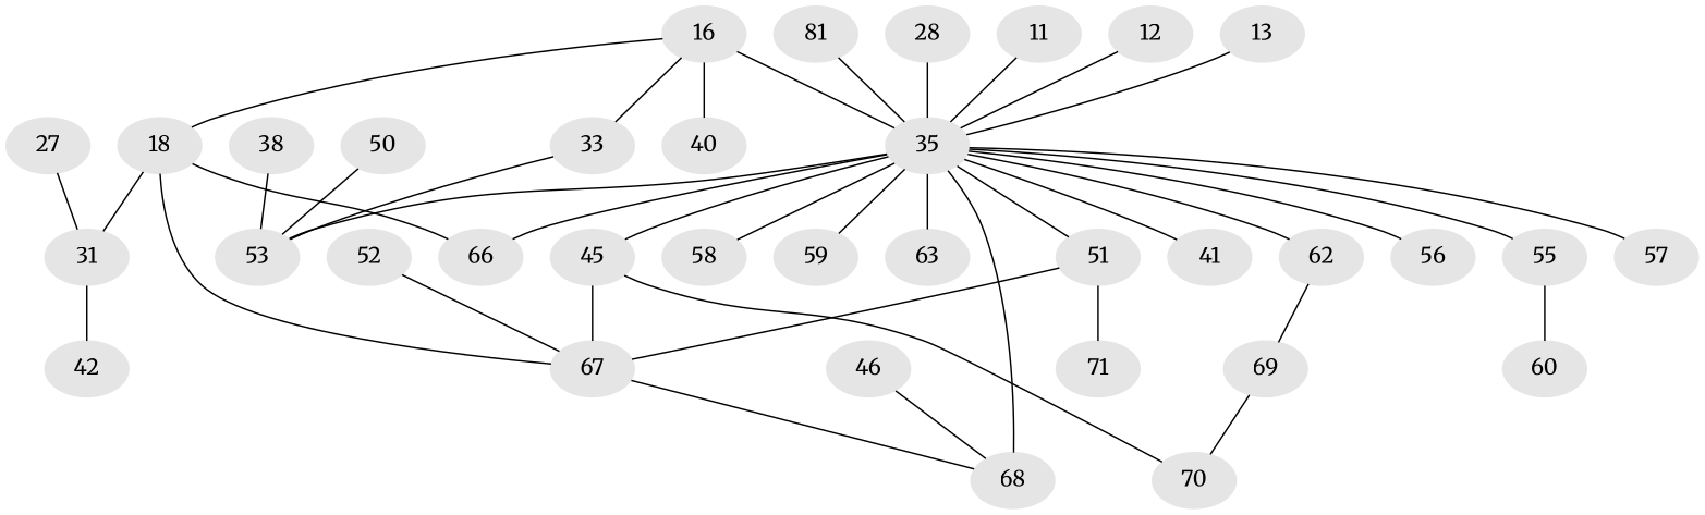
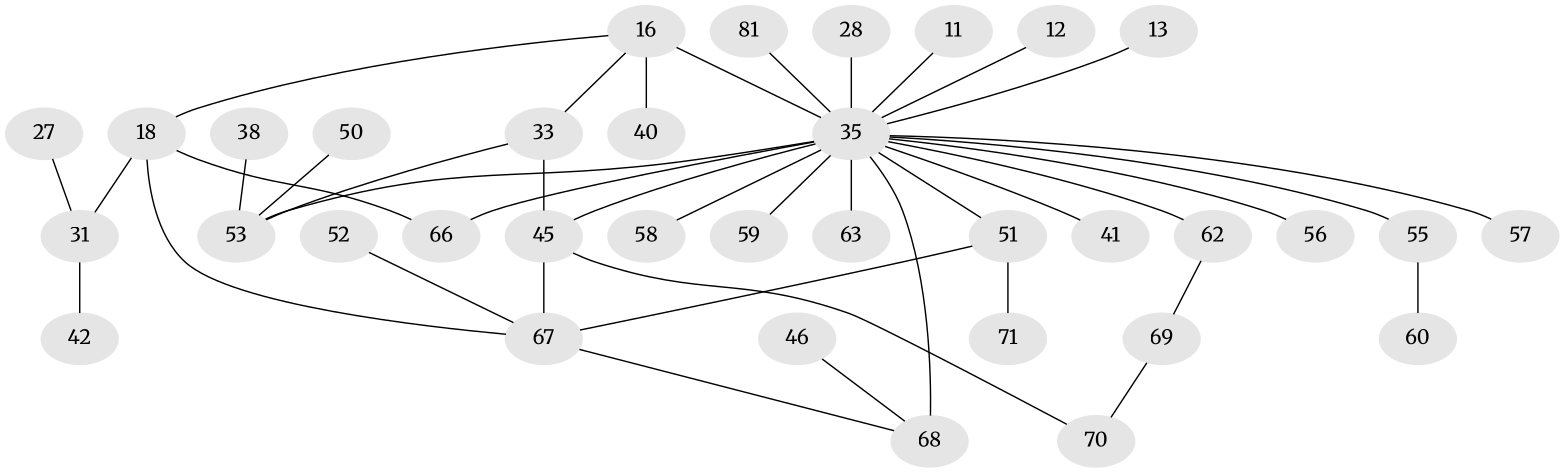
  graph {
    fontname=Merriweather
    node [color=gray90 fontname=Merriweather style=filled]
    edge [fontname=Merriweather]
    35 [super="+1+3+9+2+5+10+34"]
    66 [super="+64"]
    45 [super="+23+17"]
    53 [super="+43"]
    41
    51 [super="+36"]
    55
    56 [super="+7"]
    57
    58
    59 [super="+6"]
    62
    63
    68 [super="+32+54"]
    11
    12
    13
    16 [super="+15"]
    18
    33 [super="+30"]
    40
    31 [super="+20"]
    67 [super="+39+65"]
    42
    n25 [label=81]
    27
    28
    70 [super="+19"]
    71
    60
    69
    38
    46
    50
    52
    35 -- 66
    35 -- 45 [weight=2]
    35 -- 53 [weight=2]
    35 -- 41
    35 -- 51
    35 -- 55
    35 -- 56
    35 -- 57
    35 -- 58
    35 -- 59
    35 -- 62
    35 -- 63
    35 -- 68 [weight=3]
    45 -- 67 [weight=2]
    45 -- 70
    51 -- 67
    51 -- 71
    55 -- 60
    62 -- 69
    11 -- 35
    12 -- 35
    13 -- 35
    16 -- 35 [weight=3]
    16 -- 18
    16 -- 33
    16 -- 40
    18 -- 66
    18 -- 31 [weight=2]
    18 -- 67
+   33 -- 45
    33 -- 53
    31 -- 42
    67 -- 68
    n25 -- 35
    27 -- 31
    28 -- 35
    69 -- 70
    38 -- 53
    46 -- 68
    50 -- 53
    52 -- 67
  }
